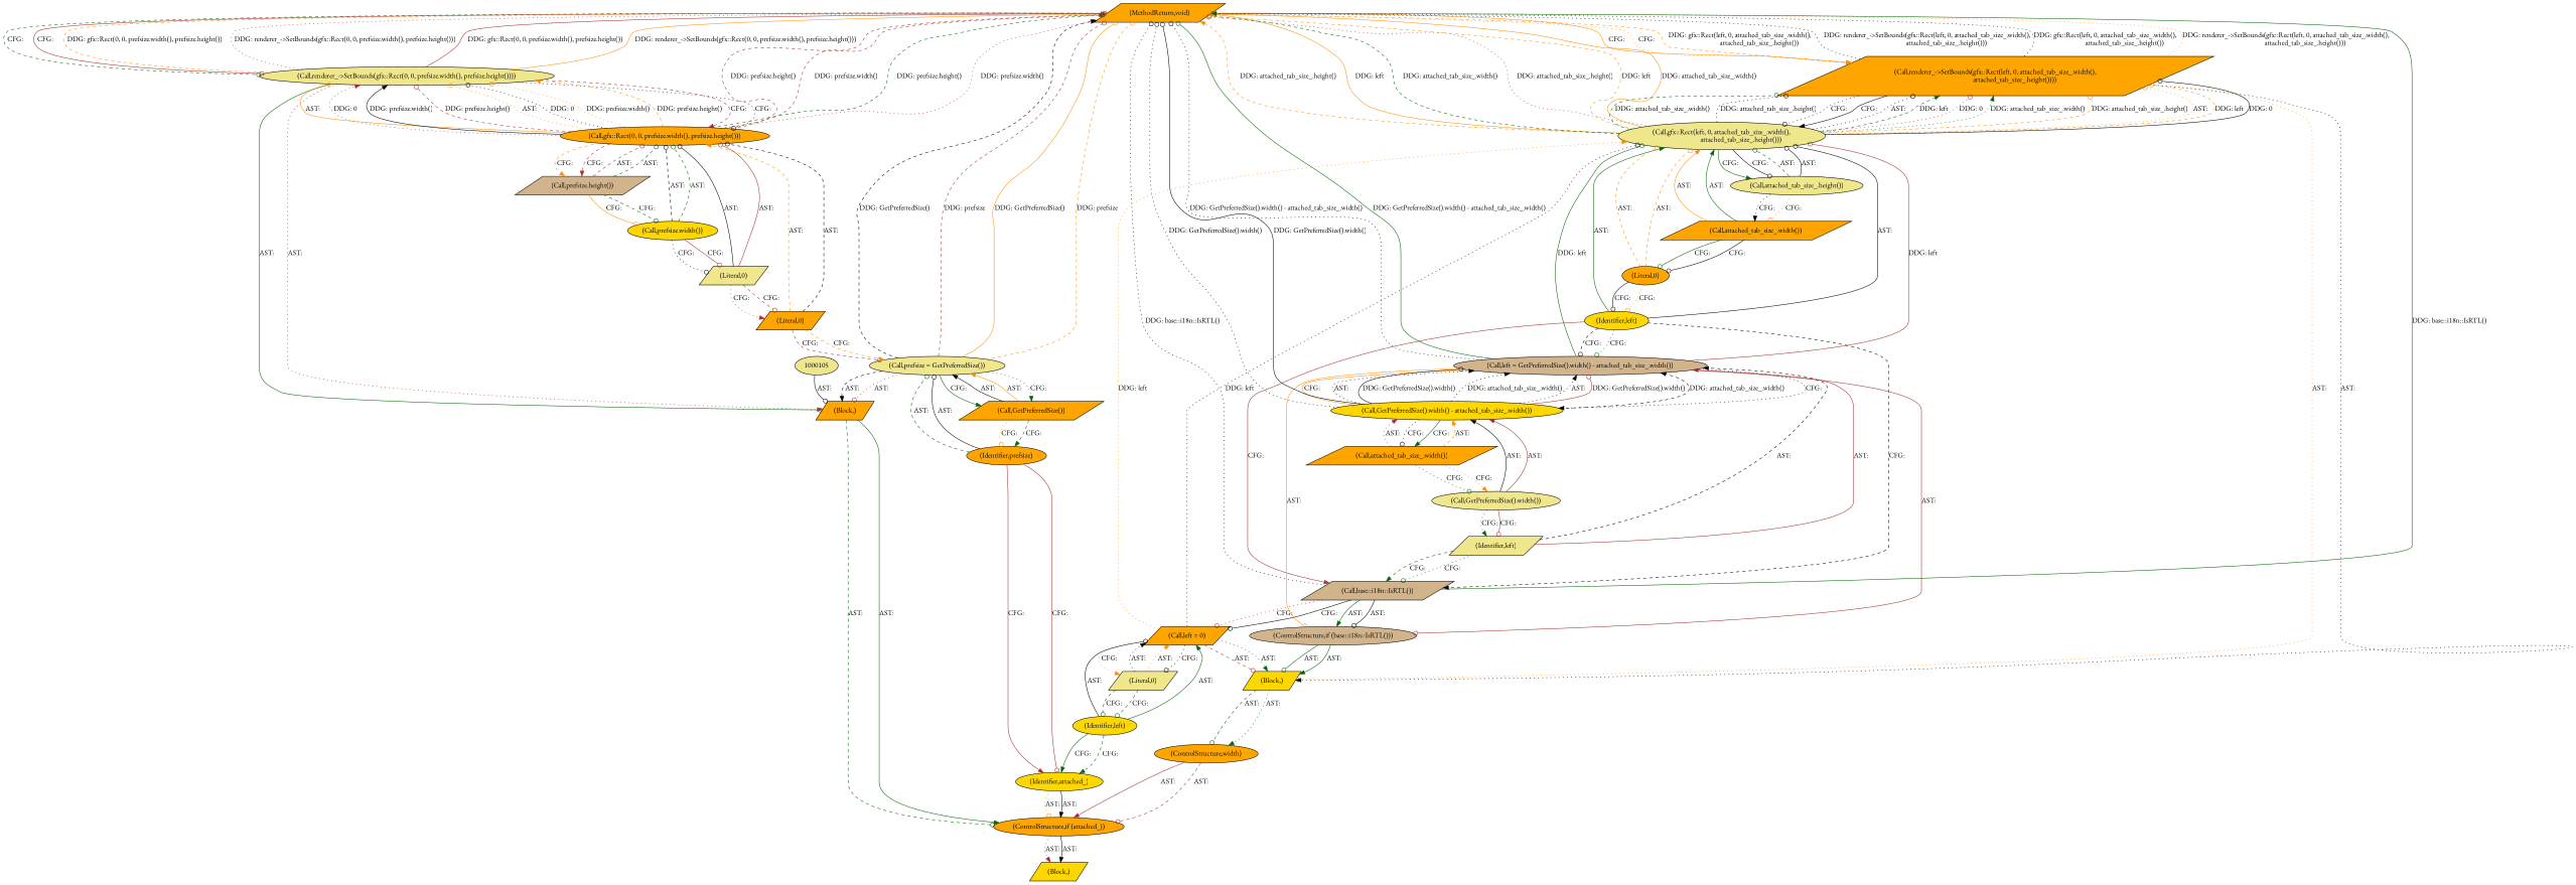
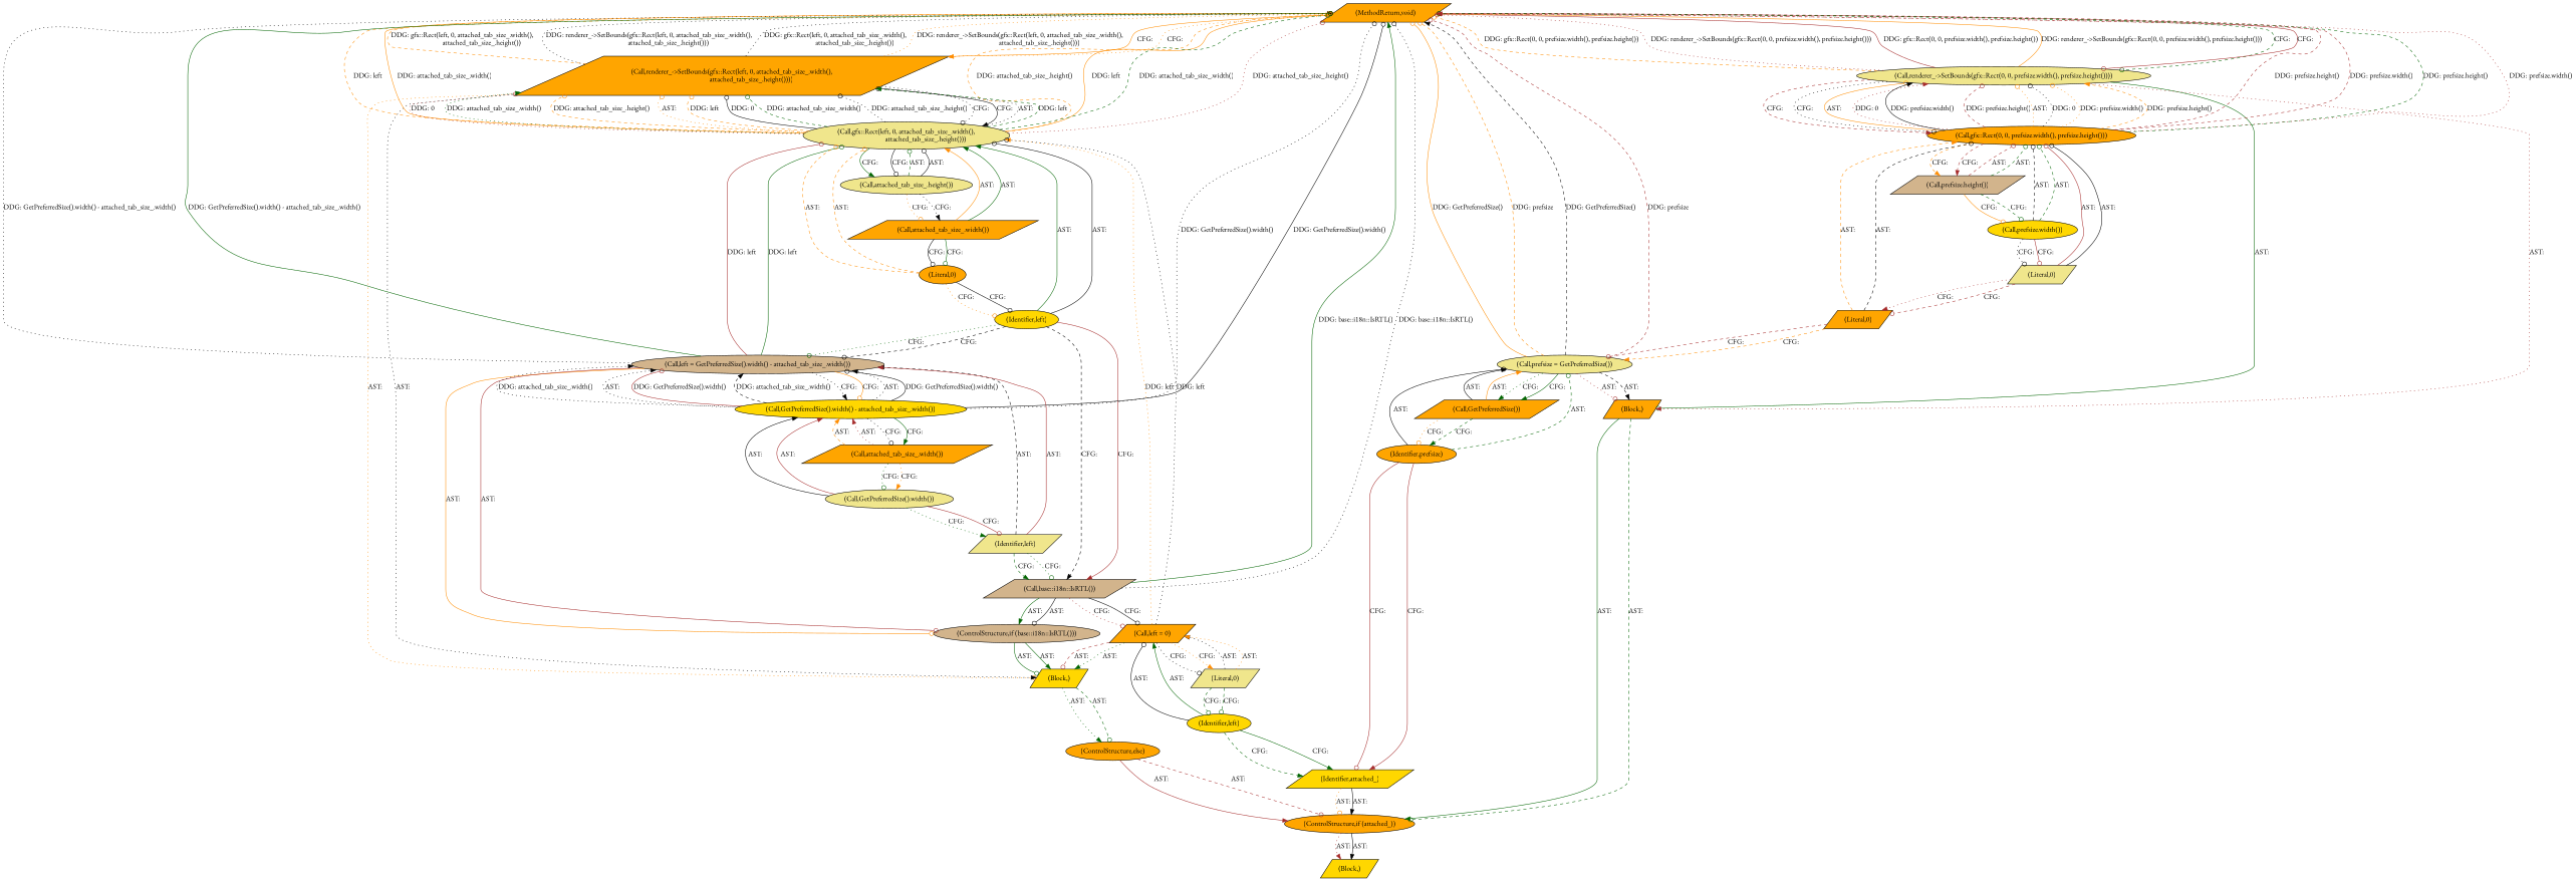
  digraph {
    fontname="EB Garamond"
    node [fillcolor=orange fontname="EB Garamond" shape=ellipse style=filled]
    edge [arrowhead=odot color=black fontname="EB Garamond" style=solid]
    n1 [label="(MethodReturn,void)" shape=parallelogram]
    n2 [label="(Call,renderer_->SetBounds(gfx::Rect(left, 0, attached_tab_size_.width(),\n                         attached_tab_size_.height())))" shape=parallelogram]
    n3 [fillcolor=khaki label="(Call,renderer_->SetBounds(gfx::Rect(0, 0, prefsize.width(), prefsize.height())))"]
    n4 [fillcolor=khaki label="(Call,gfx::Rect(left, 0, attached_tab_size_.width(),\n                         attached_tab_size_.height()))"]
    n5 [fillcolor=gold label="(Block,)" shape=parallelogram]
    n6 [label="(Block,)" shape=parallelogram]
    n7 [label="(Call,gfx::Rect(0, 0, prefsize.width(), prefsize.height()))"]
    n8 [fillcolor=gold label="(Block,)" shape=parallelogram]
    n9 [fillcolor=khaki label="(Call,attached_tab_size_.height())"]
    n10 [label="(Call,attached_tab_size_.width())" shape=parallelogram]
    n11 [fillcolor=gold label="(Identifier,left)"]
    n12 [fillcolor=tan label="(Call,base::i18n::IsRTL())" shape=parallelogram]
    n13 [fillcolor=tan label="(Call,left = GetPreferredSize().width() - attached_tab_size_.width())"]
    n14 [label="(Call,left = 0)" shape=parallelogram]
    n15 [fillcolor=tan label="(ControlStructure,if (base::i18n::IsRTL()))"]
    n16 [fillcolor=gold label="(Call,GetPreferredSize().width() - attached_tab_size_.width())"]
-   n17 [label="(ControlStructure,width)"]
+   n17 [label="(ControlStructure,else)"]
    n18 [label="(Literal,0)"]
    n19 [label="(ControlStructure,if (attached_))"]
-   n20 [fillcolor=gold label="(Identifier,attached_)"]
+   n20 [fillcolor=gold label="(Identifier,attached_)" shape=parallelogram]
    n21 [fillcolor=khaki label="(Call,prefsize = GetPreferredSize())"]
    n22 [label="(Call,GetPreferredSize())" shape=parallelogram]
    n23 [label="(Identifier,prefsize)"]
    n24 [fillcolor=tan label="(Call,prefsize.height())" shape=parallelogram]
    n25 [fillcolor=gold label="(Call,prefsize.width())"]
    n26 [label="(Literal,0)" shape=parallelogram]
    n27 [fillcolor=khaki label="(Literal,0)" shape=parallelogram]
    n28 [fillcolor=khaki label="(Literal,0)" shape=parallelogram]
    n29 [fillcolor=gold label="(Identifier,left)"]
    n30 [label="(Call,attached_tab_size_.width())" shape=parallelogram]
    n31 [fillcolor=khaki label="(Call,GetPreferredSize().width())"]
    n32 [fillcolor=khaki label="(Identifier,left)" shape=parallelogram]
-   1000105 [fillcolor=khaki]
    n1 -> n2 [arrowhead=normal color=darkorange label="CFG: "]
    n1 -> n2 [arrowhead=normal color=darkorange label="CFG: " style=dotted]
    n1 -> n3 [color=darkgreen label="CFG: " style=dashed]
    n1 -> n3 [color=brown label="CFG: "]
    n2 -> n1 [arrowhead=normal color=darkorange label="DDG: gfx::Rect(left, 0, attached_tab_size_.width(),\n                         attached_tab_size_.height())" style=dashed]
    n2 -> n1 [arrowhead=normal label="DDG: renderer_->SetBounds(gfx::Rect(left, 0, attached_tab_size_.width(),\n                         attached_tab_size_.height()))" style=dotted]
    n2 -> n1 [label="DDG: gfx::Rect(left, 0, attached_tab_size_.width(),\n                         attached_tab_size_.height())" style=dotted]
    n2 -> n1 [color=darkorange label="DDG: renderer_->SetBounds(gfx::Rect(left, 0, attached_tab_size_.width(),\n                         attached_tab_size_.height()))" style=dotted]
    n2 -> n4 [label="CFG: " style=dotted]
    n2 -> n4 [arrowhead=normal label="CFG: "]
    n2 -> n5 [color=darkorange label="AST: " style=dotted]
    n2 -> n5 [arrowhead=normal label="AST: " style=dotted]
    n3 -> n1 [color=darkorange label="DDG: gfx::Rect(0, 0, prefsize.width(), prefsize.height())" style=dashed]
    n3 -> n1 [color=brown label="DDG: renderer_->SetBounds(gfx::Rect(0, 0, prefsize.width(), prefsize.height()))" style=dotted]
    n3 -> n1 [arrowhead=normal color=brown label="DDG: gfx::Rect(0, 0, prefsize.width(), prefsize.height())"]
    n3 -> n1 [color=darkorange label="DDG: renderer_->SetBounds(gfx::Rect(0, 0, prefsize.width(), prefsize.height()))"]
    n3 -> n6 [color=darkgreen label="AST: "]
    n3 -> n6 [arrowhead=normal color=brown label="AST: " style=dotted]
    n3 -> n7 [arrowhead=normal color=brown label="CFG: " style=dashed]
    n3 -> n7 [label="CFG: " style=dotted]
    n4 -> n1 [arrowhead=normal color=darkorange label="DDG: attached_tab_size_.height()" style=dashed]
    n4 -> n1 [arrowhead=normal color=darkorange label="DDG: left"]
    n4 -> n1 [color=darkgreen label="DDG: attached_tab_size_.width()" style=dashed]
    n4 -> n1 [color=brown label="DDG: attached_tab_size_.height()" style=dotted]
    n4 -> n1 [color=darkorange label="DDG: left" style=dashed]
    n4 -> n1 [color=darkorange label="DDG: attached_tab_size_.width()"]
    n4 -> n2 [label="AST: " style=dotted]
    n4 -> n2 [arrowhead=normal color=darkgreen label="DDG: left" style=dashed]
    n4 -> n2 [color=brown label="DDG: 0" style=dotted]
    n4 -> n2 [arrowhead=normal color=darkgreen label="DDG: attached_tab_size_.width()" style=dotted]
    n4 -> n2 [color=darkorange label="DDG: attached_tab_size_.height()" style=dashed]
    n4 -> n2 [color=darkorange label="AST: " style=dotted]
    n4 -> n2 [color=darkorange label="DDG: left" style=dashed]
    n4 -> n2 [label="DDG: 0"]
    n4 -> n2 [color=darkgreen label="DDG: attached_tab_size_.width()" style=dashed]
    n4 -> n2 [label="DDG: attached_tab_size_.height()" style=dotted]
    n4 -> n9 [arrowhead=normal color=darkgreen label="CFG: "]
    n4 -> n9 [label="CFG: "]
    n5 -> n17 [arrowhead=normal color=darkgreen label="AST: " style=dotted]
    n5 -> n17 [color=darkgreen label="AST: " style=dashed]
    n6 -> n19 [arrowhead=normal color=darkgreen label="AST: "]
    n6 -> n19 [color=darkgreen label="AST: " style=dashed]
    n7 -> n1 [color=brown label="DDG: prefsize.height()" style=dashed]
    n7 -> n1 [arrowhead=normal color=brown label="DDG: prefsize.width()" style=dashed]
    n7 -> n1 [color=darkgreen label="DDG: prefsize.height()" style=dashed]
    n7 -> n1 [arrowhead=normal color=brown label="DDG: prefsize.width()" style=dotted]
    n7 -> n3 [color=darkorange label="AST: "]
    n7 -> n3 [arrowhead=normal color=brown label="DDG: 0" style=dotted]
    n7 -> n3 [arrowhead=normal label="DDG: prefsize.width()"]
    n7 -> n3 [color=brown label="DDG: prefsize.height()" style=dashed]
    n7 -> n3 [color=darkorange label="AST: " style=dotted]
    n7 -> n3 [label="DDG: 0" style=dotted]
    n7 -> n3 [color=darkorange label="DDG: prefsize.width()" style=dotted]
    n7 -> n3 [arrowhead=normal color=darkorange label="DDG: prefsize.height()" style=dashed]
    n7 -> n24 [arrowhead=normal color=darkorange label="CFG: " style=dashed]
    n7 -> n24 [arrowhead=normal color=brown label="CFG: " style=dashed]
    n9 -> n4 [color=darkgreen label="AST: " style=dashed]
    n9 -> n4 [label="AST: "]
    n9 -> n10 [color=darkorange label="CFG: " style=dotted]
    n9 -> n10 [arrowhead=normal label="CFG: " style=dotted]
    n10 -> n4 [arrowhead=normal color=darkorange label="AST: "]
    n10 -> n4 [arrowhead=normal color=darkgreen label="AST: "]
    n10 -> n18 [label="CFG: "]
    n10 -> n18 [color=darkgreen label="CFG: "]
    n11 -> n4 [arrowhead=normal color=darkgreen label="AST: "]
    n11 -> n4 [label="AST: "]
    n11 -> n12 [arrowhead=normal label="CFG: " style=dashed]
    n11 -> n12 [arrowhead=normal color=brown label="CFG: "]
    n11 -> n13 [color=darkgreen label="CFG: " style=dotted]
    n11 -> n13 [label="CFG: " style=dashed]
    n12 -> n1 [arrowhead=normal color=darkgreen label="DDG: base::i18n::IsRTL()"]
    n12 -> n1 [label="DDG: base::i18n::IsRTL()" style=dotted]
    n12 -> n14 [color=brown label="CFG: " style=dotted]
    n12 -> n14 [label="CFG: "]
    n12 -> n15 [arrowhead=normal color=darkgreen label="AST: "]
    n12 -> n15 [label="AST: "]
    n13 -> n1 [label="DDG: GetPreferredSize().width() - attached_tab_size_.width()" style=dotted]
    n13 -> n1 [color=darkgreen label="DDG: GetPreferredSize().width() - attached_tab_size_.width()"]
    n13 -> n4 [color=brown label="DDG: left"]
    n13 -> n4 [color=darkgreen label="DDG: left"]
    n13 -> n15 [color=darkorange label="AST: "]
    n13 -> n15 [color=brown label="AST: "]
    n13 -> n16 [arrowhead=normal label="CFG: " style=dotted]
    n13 -> n16 [color=darkorange label="CFG: "]
    n14 -> n4 [arrowhead=normal color=darkorange label="DDG: left" style=dotted]
    n14 -> n4 [label="DDG: left" style=dotted]
    n14 -> n5 [color=brown label="AST: " style=dashed]
    n14 -> n5 [arrowhead=normal color=darkgreen label="AST: " style=dotted]
    n14 -> n28 [label="CFG: " style=dotted]
    n14 -> n28 [arrowhead=normal color=darkorange label="CFG: " style=dotted]
    n15 -> n5 [color=darkgreen label="AST: "]
    n15 -> n5 [arrowhead=normal color=darkgreen label="AST: "]
    n16 -> n1 [label="DDG: GetPreferredSize().width()" style=dotted]
    n16 -> n1 [label="DDG: GetPreferredSize().width()"]
    n16 -> n13 [arrowhead=normal label="AST: " style=dotted]
    n16 -> n13 [label="DDG: GetPreferredSize().width()"]
    n16 -> n13 [arrowhead=normal label="DDG: attached_tab_size_.width()" style=dotted]
    n16 -> n13 [arrowhead=normal label="AST: " style=dotted]
    n16 -> n13 [color=brown label="DDG: GetPreferredSize().width()"]
    n16 -> n13 [arrowhead=normal label="DDG: attached_tab_size_.width()" style=dashed]
    n16 -> n30 [label="CFG: " style=dotted]
    n16 -> n30 [arrowhead=normal color=darkgreen label="CFG: "]
    n17 -> n19 [color=brown label="AST: " style=dashed]
    n17 -> n19 [arrowhead=normal color=brown label="AST: "]
    n18 -> n4 [color=darkorange label="AST: " style=dashed]
    n18 -> n4 [color=darkorange label="AST: " style=dashed]
    n18 -> n11 [color=darkorange label="CFG: " style=dotted]
    n18 -> n11 [label="CFG: "]
    n19 -> n8 [arrowhead=normal color=brown label="AST: " style=dotted]
    n19 -> n8 [arrowhead=normal label="AST: "]
    n20 -> n19 [color=darkorange label="AST: " style=dotted]
    n20 -> n19 [arrowhead=normal label="AST: "]
    n21 -> n1 [color=darkorange label="DDG: GetPreferredSize()"]
    n21 -> n1 [color=darkorange label="DDG: prefsize" style=dashed]
    n21 -> n1 [arrowhead=normal label="DDG: GetPreferredSize()" style=dashed]
    n21 -> n1 [color=brown label="DDG: prefsize" style=dashed]
    n21 -> n6 [color=brown label="AST: " style=dotted]
    n21 -> n6 [arrowhead=normal label="AST: " style=dashed]
    n21 -> n22 [arrowhead=normal color=darkgreen label="CFG: " style=dotted]
    n21 -> n22 [arrowhead=normal color=darkgreen label="CFG: "]
    n22 -> n21 [arrowhead=normal label="AST: "]
    n22 -> n21 [arrowhead=normal color=darkorange label="AST: "]
    n22 -> n23 [arrowhead=normal color=darkgreen label="CFG: " style=dashed]
    n22 -> n23 [color=darkorange label="CFG: " style=dotted]
    n23 -> n20 [color=brown label="CFG: "]
    n23 -> n20 [arrowhead=normal color=brown label="CFG: "]
    n23 -> n21 [label="AST: "]
    n23 -> n21 [color=darkgreen label="AST: " style=dashed]
    n24 -> n7 [color=brown label="AST: " style=dashed]
    n24 -> n7 [color=darkgreen label="AST: " style=dashed]
    n24 -> n25 [color=darkorange label="CFG: "]
    n24 -> n25 [color=darkgreen label="CFG: " style=dashed]
    n25 -> n7 [label="AST: " style=dashed]
    n25 -> n7 [color=darkgreen label="AST: " style=dashed]
    n25 -> n27 [label="CFG: " style=dotted]
    n25 -> n27 [color=brown label="CFG: "]
    n26 -> n7 [arrowhead=normal color=darkorange label="AST: " style=dashed]
    n26 -> n7 [label="AST: " style=dashed]
    n26 -> n21 [color=brown label="CFG: " style=dashed]
    n26 -> n21 [arrowhead=normal color=darkorange label="CFG: " style=dashed]
    n27 -> n7 [color=brown label="AST: "]
    n27 -> n7 [label="AST: "]
    n27 -> n26 [arrowhead=normal color=brown label="CFG: " style=dotted]
    n27 -> n26 [color=brown label="CFG: " style=dashed]
    n28 -> n14 [arrowhead=normal label="AST: " style=dotted]
    n28 -> n14 [arrowhead=normal color=darkorange label="AST: " style=dotted]
    n28 -> n29 [color=darkgreen label="CFG: " style=dashed]
    n28 -> n29 [color=darkgreen label="CFG: " style=dashed]
    n29 -> n14 [label="AST: "]
    n29 -> n14 [arrowhead=normal color=darkgreen label="AST: "]
    n29 -> n20 [arrowhead=normal color=darkgreen label="CFG: "]
    n29 -> n20 [arrowhead=normal color=darkgreen label="CFG: " style=dashed]
    n30 -> n16 [arrowhead=normal color=darkorange label="AST: " style=dashed]
    n30 -> n16 [arrowhead=normal color=brown label="AST: " style=dotted]
    n30 -> n31 [color=darkgreen label="CFG: " style=dotted]
    n30 -> n31 [arrowhead=normal color=darkorange label="CFG: " style=dotted]
    n31 -> n16 [arrowhead=normal label="AST: "]
    n31 -> n16 [arrowhead=normal color=brown label="AST: "]
    n31 -> n32 [arrowhead=normal color=darkgreen label="CFG: " style=dotted]
    n31 -> n32 [color=brown label="CFG: "]
    n32 -> n12 [color=darkgreen label="CFG: " style=dotted]
    n32 -> n12 [arrowhead=normal color=darkgreen label="CFG: " style=dashed]
    n32 -> n13 [arrowhead=normal label="AST: " style=dashed]
    n32 -> n13 [arrowhead=normal color=brown label="AST: "]
-   1000105 -> n6 [label="AST: "]
  }
